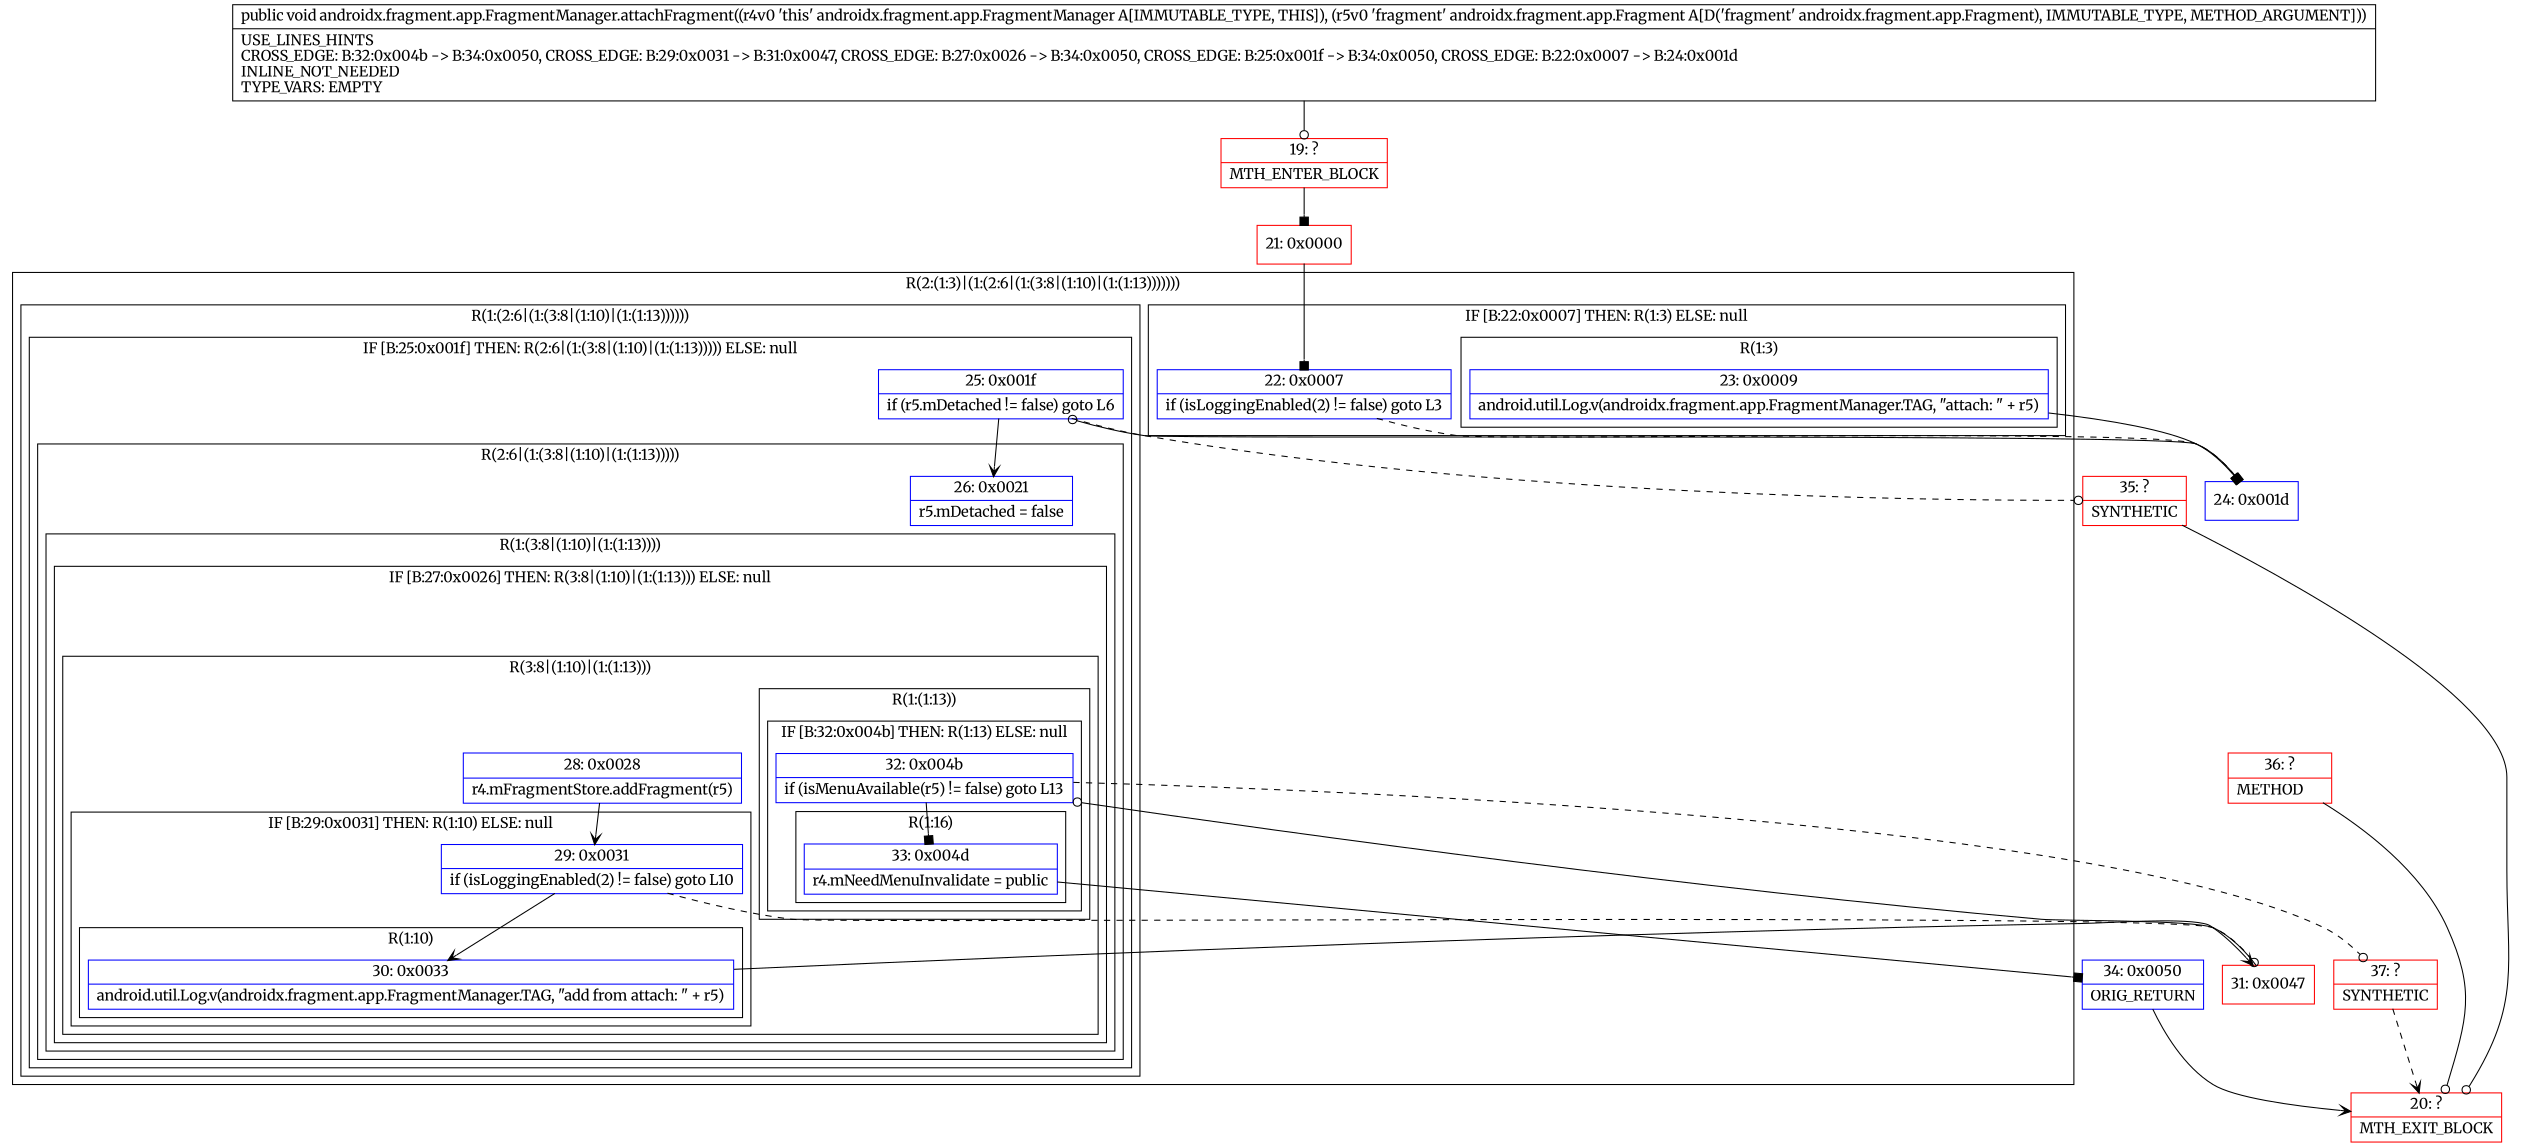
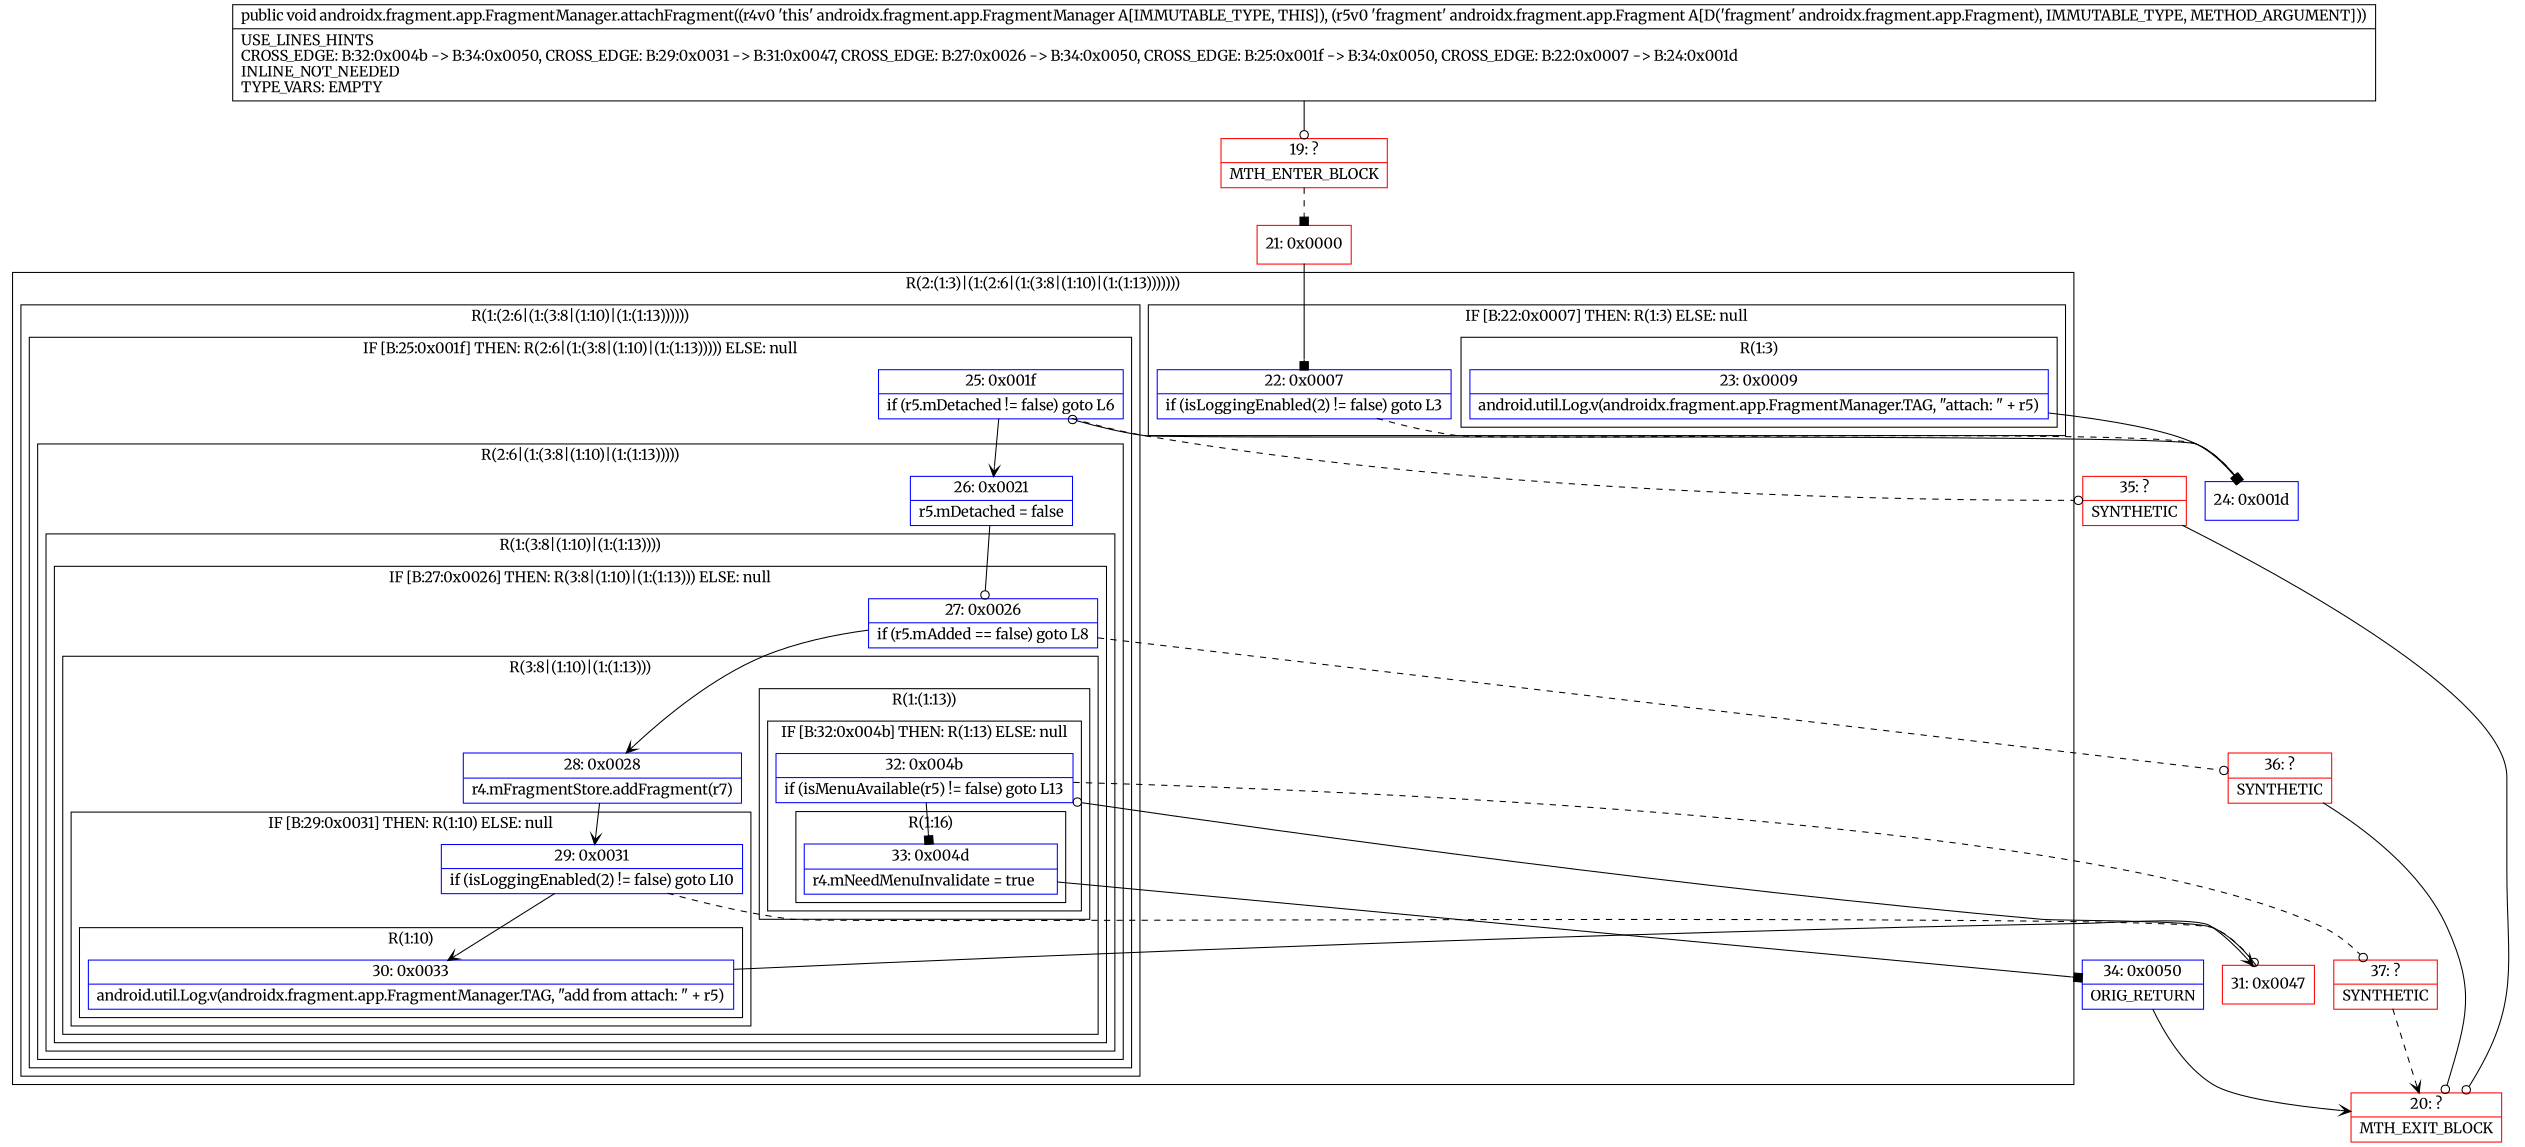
  digraph {
    fontname=Merriweather
    node [color=blue fontname=Merriweather shape=record]
    edge [arrowhead=odot fontname=Merriweather]
    n1 [label="{23\:\ 0x0009|android.util.Log.v(androidx.fragment.app.FragmentManager.TAG, \"attach: \" + r5)\l}"]
    n2 [label="{22\:\ 0x0007|if (isLoggingEnabled(2) != false) goto L3\l}"]
    n3 [label="{30\:\ 0x0033|android.util.Log.v(androidx.fragment.app.FragmentManager.TAG, \"add from attach: \" + r5)\l}"]
    n4 [label="{29\:\ 0x0031|if (isLoggingEnabled(2) != false) goto L10\l}"]
-   n5 [label="{33\:\ 0x004d|r4.mNeedMenuInvalidate = public\l}"]
+   n5 [label="{33\:\ 0x004d|r4.mNeedMenuInvalidate = true\l}"]
    n6 [label="{32\:\ 0x004b|if (isMenuAvailable(r5) != false) goto L13\l}"]
-   n7 [label="{28\:\ 0x0028|r4.mFragmentStore.addFragment(r5)\l}"]
+   n7 [label="{28\:\ 0x0028|r4.mFragmentStore.addFragment(r7)\l}"]
+   n8 [label="{27\:\ 0x0026|if (r5.mAdded == false) goto L8\l}"]
    n9 [label="{26\:\ 0x0021|r5.mDetached = false\l}"]
    n10 [label="{25\:\ 0x001f|if (r5.mDetached != false) goto L6\l}"]
    n11 [label="{24\:\ 0x001d}"]
    n12 [color=red label="{31\:\ 0x0047}"]
    n13 [label="{34\:\ 0x0050|ORIG_RETURN\l}"]
    n14 [color=red label="{37\:\ ?|SYNTHETIC\l}"]
-   n15 [color=red label="{36\:\ ?|METHOD\l}"]
+   n15 [color=red label="{36\:\ ?|SYNTHETIC\l}"]
    n16 [color=red label="{35\:\ ?|SYNTHETIC\l}"]
    n17 [color=red label="{20\:\ ?|MTH_EXIT_BLOCK\l}"]
    n18 [color=red label="{19\:\ ?|MTH_ENTER_BLOCK\l}"]
    n19 [color=red label="{21\:\ 0x0000}"]
    n20 [label="{public void androidx.fragment.app.FragmentManager.attachFragment((r4v0 'this' androidx.fragment.app.FragmentManager A[IMMUTABLE_TYPE, THIS]), (r5v0 'fragment' androidx.fragment.app.Fragment A[D('fragment' androidx.fragment.app.Fragment), IMMUTABLE_TYPE, METHOD_ARGUMENT]))  | USE_LINES_HINTS\lCROSS_EDGE: B:32:0x004b \-\> B:34:0x0050, CROSS_EDGE: B:29:0x0031 \-\> B:31:0x0047, CROSS_EDGE: B:27:0x0026 \-\> B:34:0x0050, CROSS_EDGE: B:25:0x001f \-\> B:34:0x0050, CROSS_EDGE: B:22:0x0007 \-\> B:24:0x001d\lINLINE_NOT_NEEDED\lTYPE_VARS: EMPTY\l}" color=""]
    subgraph cluster_1 {
      label="R(2:(1:3)|(1:(2:6|(1:(3:8|(1:10)|(1:(1:13)))))))"
      subgraph cluster_2 {
        label="IF [B:22:0x0007] THEN: R(1:3) ELSE: null"
        n2
        subgraph cluster_3 {
          label="R(1:3)"
          n1
        }
      }
      subgraph cluster_4 {
        label="R(1:(2:6|(1:(3:8|(1:10)|(1:(1:13))))))"
        subgraph cluster_5 {
          label="IF [B:25:0x001f] THEN: R(2:6|(1:(3:8|(1:10)|(1:(1:13))))) ELSE: null"
          n10
          subgraph cluster_6 {
            label="R(2:6|(1:(3:8|(1:10)|(1:(1:13)))))"
            n9
            subgraph cluster_7 {
              label="R(1:(3:8|(1:10)|(1:(1:13))))"
              subgraph cluster_8 {
                label="IF [B:27:0x0026] THEN: R(3:8|(1:10)|(1:(1:13))) ELSE: null"
+               n8
                subgraph cluster_9 {
                  label="R(3:8|(1:10)|(1:(1:13)))"
                  n7
                  subgraph cluster_10 {
                    label="IF [B:29:0x0031] THEN: R(1:10) ELSE: null"
                    n4
                    subgraph cluster_11 {
                      label="R(1:10)"
                      n3
                    }
                  }
                  subgraph cluster_12 {
                    label="R(1:(1:13))"
                    subgraph cluster_13 {
                      label="IF [B:32:0x004b] THEN: R(1:13) ELSE: null"
                      n6
                      subgraph cluster_14 {
                        label="R(1:16)"
                        n5
                      }
                    }
                  }
                }
              }
            }
          }
        }
      }
    }
    n1 -> n11 [arrowhead=box]
    n2 -> n11 [arrowhead=box style=dashed]
    n3 -> n12 [arrowhead=vee]
    n4 -> n3 [arrowhead=vee]
    n4 -> n12 [style=dashed]
    n5 -> n13 [arrowhead=box]
    n6 -> n5 [arrowhead=box]
    n6 -> n14 [style=dashed]
    n7 -> n4 [arrowhead=vee]
+   n8 -> n7 [arrowhead=vee]
+   n8 -> n15 [style=dashed]
+   n9 -> n8
    n10 -> n9 [arrowhead=vee]
    n10 -> n16 [style=dashed]
    n11 -> n10
    n12 -> n6
    n13 -> n17 [arrowhead=vee]
    n14 -> n17 [arrowhead=vee style=dashed]
    n15 -> n17
    n16 -> n17
-   n18 -> n19 [arrowhead=box]
+   n18 -> n19 [arrowhead=box style=dashed]
    n19 -> n2 [arrowhead=box]
    n20 -> n18
  }
